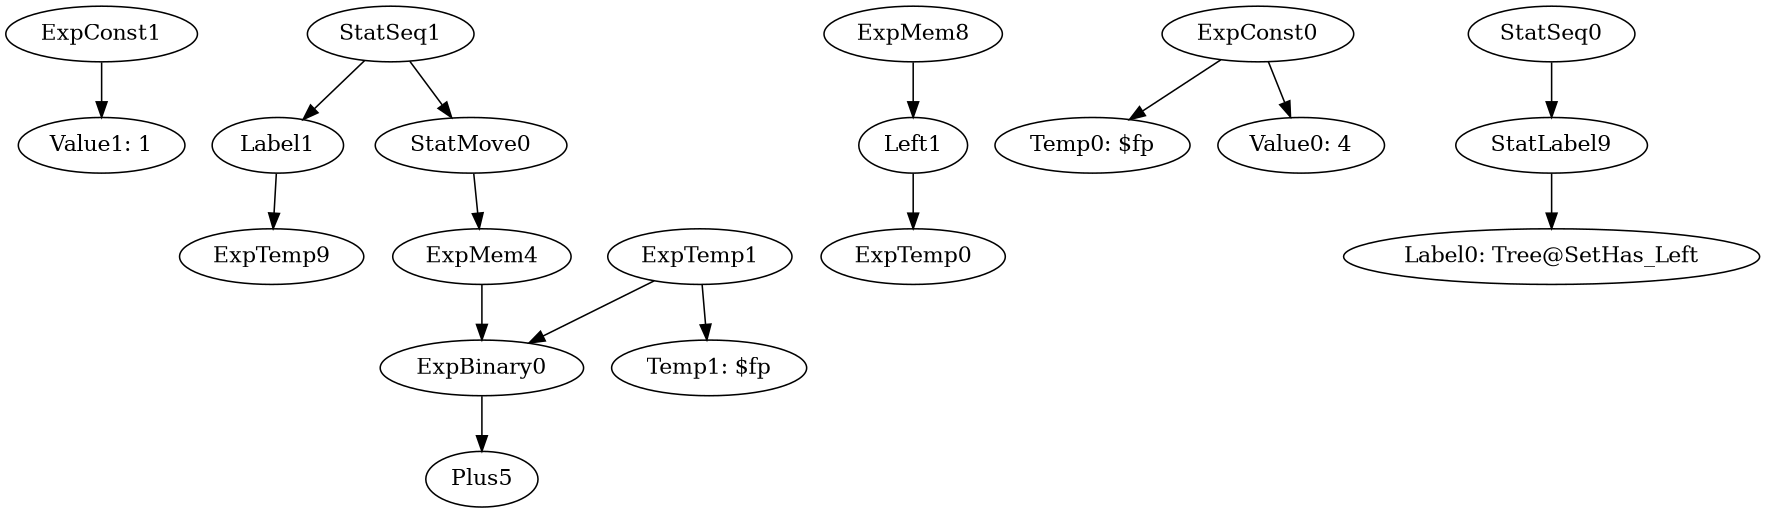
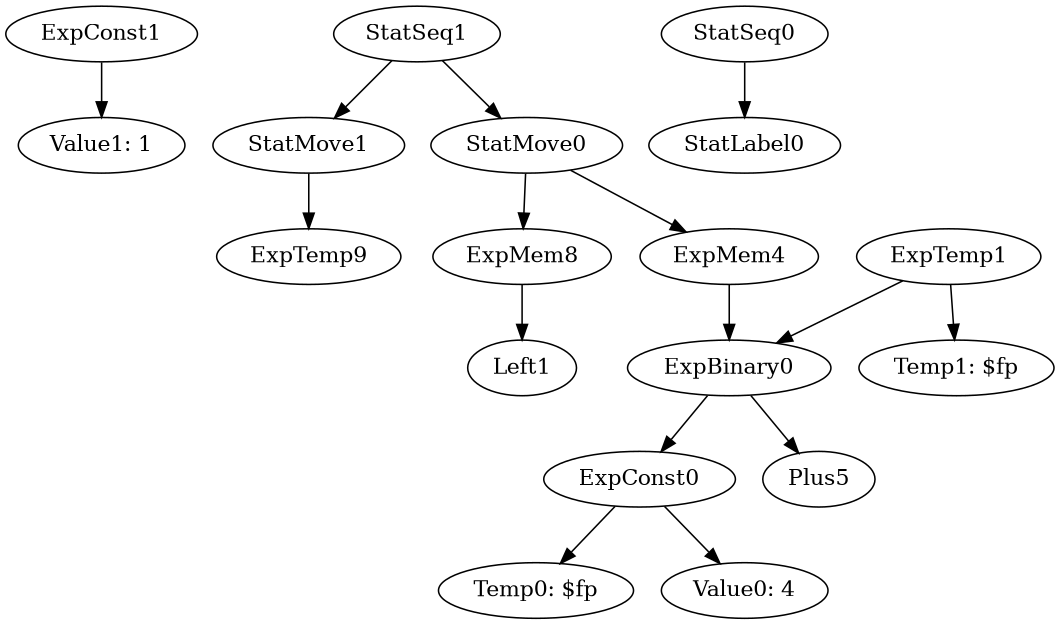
  digraph {
    ordering=out
    ExpConst1
    "Value1: 1"
    n3 [label=ExpTemp9]
-   StatMove1 [label=Label1]
+   StatMove1
    StatSeq1
    StatMove0
    n7 [label=ExpMem8]
    n8 [label=ExpMem4]
    n9 [label=Left1]
    ExpBinary0
-   ExpTemp0
    ExpConst0
    n13 [label=Plus5]
    "Temp0: $fp"
    "Value0: 4"
    ExpTemp1
    "Temp1: $fp"
    StatSeq0
-   StatLabel0 [label=StatLabel9]
-   "Label0: Tree@SetHas_Left"
+   StatLabel0
    ExpConst1 -> "Value1: 1"
    StatMove1 -> n3
    StatSeq1 -> StatMove1
    StatSeq1 -> StatMove0
+   StatMove0 -> n7
    StatMove0 -> n8
    n7 -> n9
    n8 -> ExpBinary0
-   n9 -> ExpTemp0
+   ExpBinary0 -> ExpConst0
    ExpBinary0 -> n13
    ExpConst0 -> "Temp0: $fp"
    ExpConst0 -> "Value0: 4"
    ExpTemp1 -> ExpBinary0
    ExpTemp1 -> "Temp1: $fp"
    StatSeq0 -> StatLabel0
-   StatLabel0 -> "Label0: Tree@SetHas_Left"
  }
